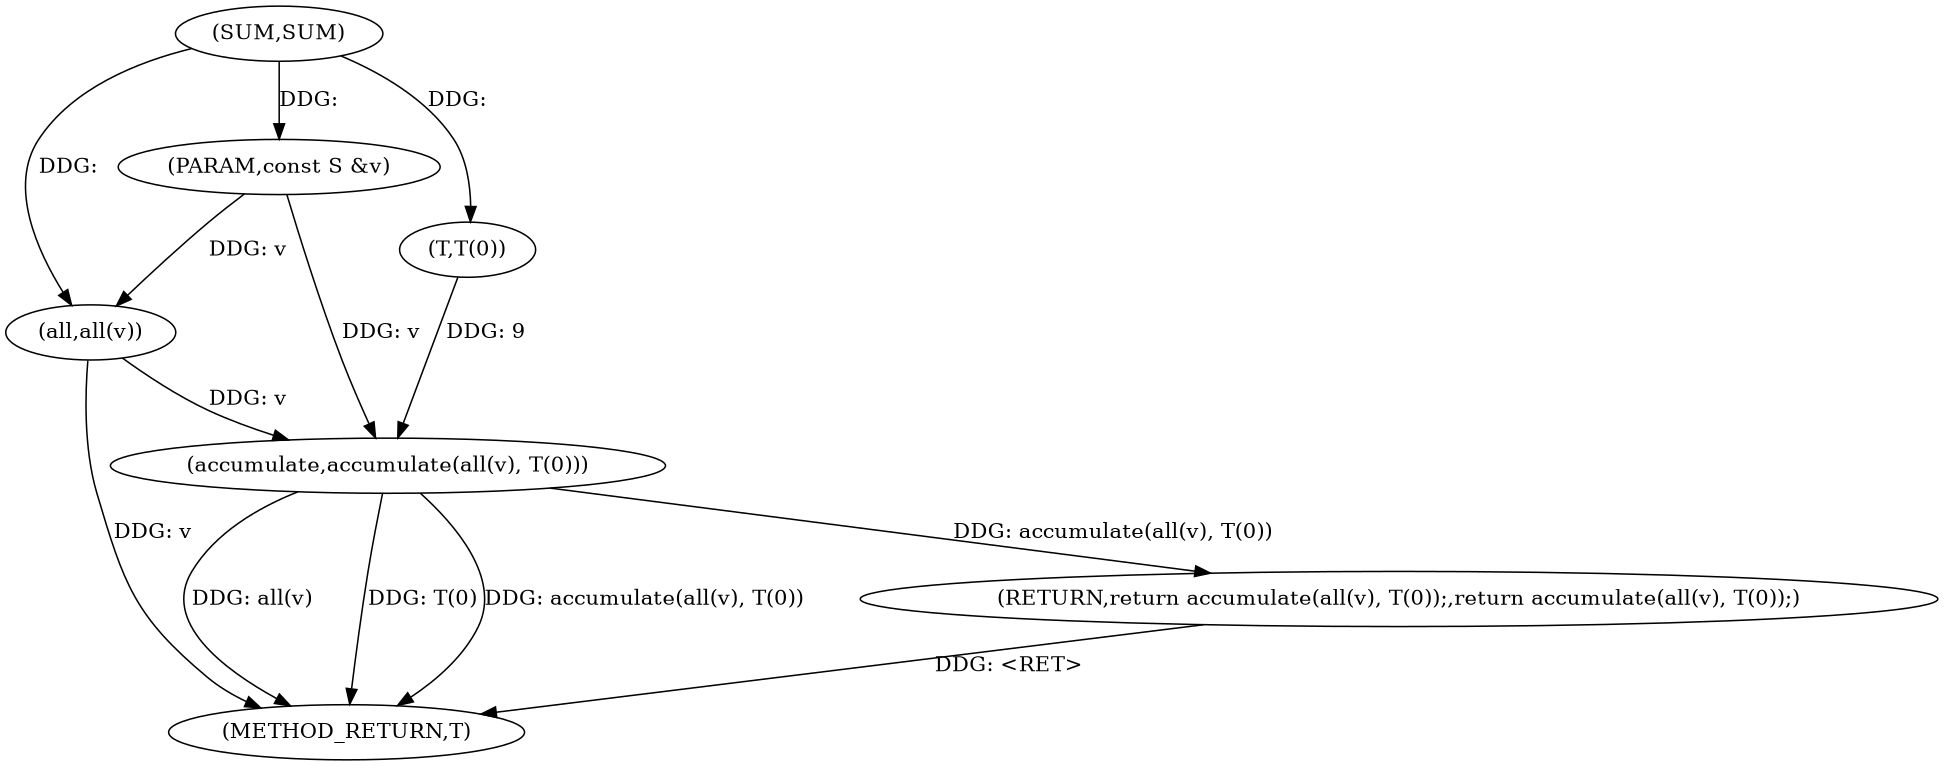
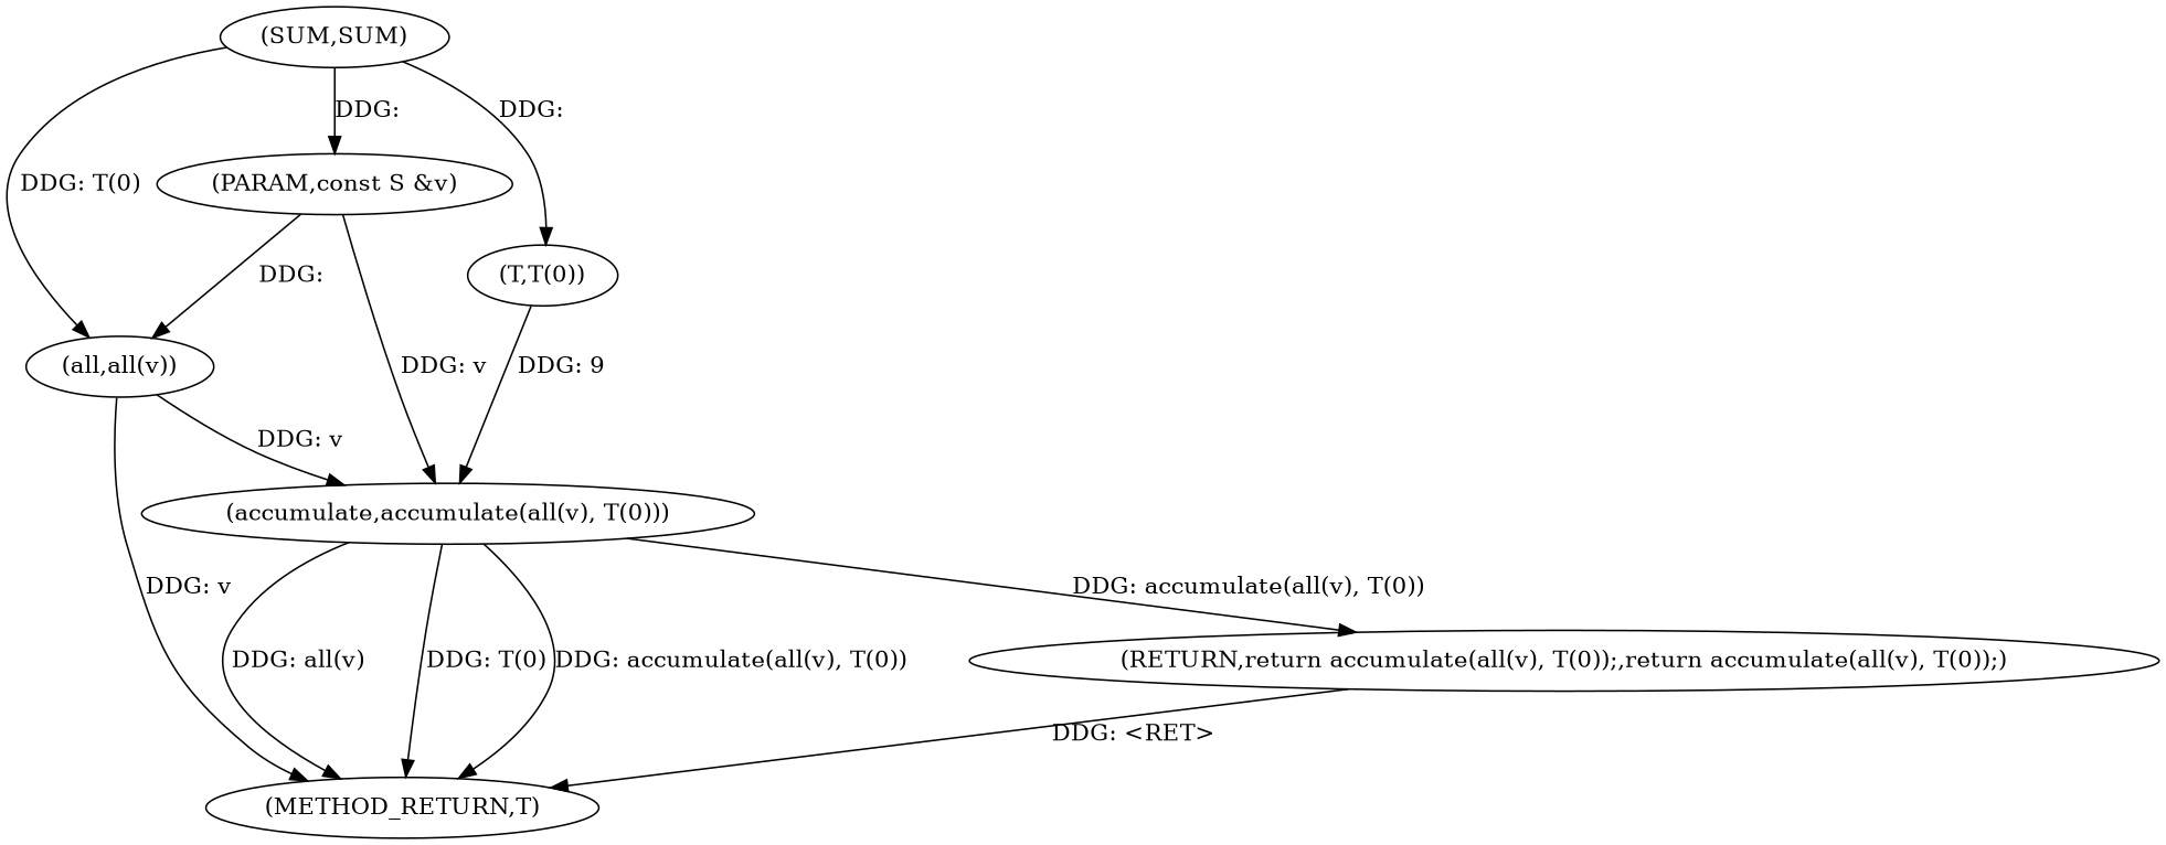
  digraph {
    n1 [label="(SUM,SUM)"]
    n2 [label="(PARAM,const S &v)"]
    n3 [label="(all,all(v))"]
    n4 [label="(T,T(0))"]
    n5 [label="(accumulate,accumulate(all(v), T(0)))"]
    n6 [label="(METHOD_RETURN,T)"]
    n7 [label="(RETURN,return accumulate(all(v), T(0));,return accumulate(all(v), T(0));)"]
    n1 -> n2 [label="DDG: "]
-   n1 -> n3 [label="DDG: "]
+   n1 -> n3 [label="DDG: T(0)"]
    n1 -> n4 [label="DDG: "]
-   n2 -> n3 [label="DDG: v"]
+   n2 -> n3 [label="DDG: "]
    n2 -> n5 [label="DDG: v"]
    n3 -> n5 [label="DDG: v"]
    n3 -> n6 [label="DDG: v"]
    n4 -> n5 [label="DDG: 9"]
    n5 -> n6 [label="DDG: all(v)"]
    n5 -> n6 [label="DDG: T(0)"]
    n5 -> n6 [label="DDG: accumulate(all(v), T(0))"]
    n5 -> n7 [label="DDG: accumulate(all(v), T(0))"]
    n7 -> n6 [label="DDG: <RET>"]
  }
